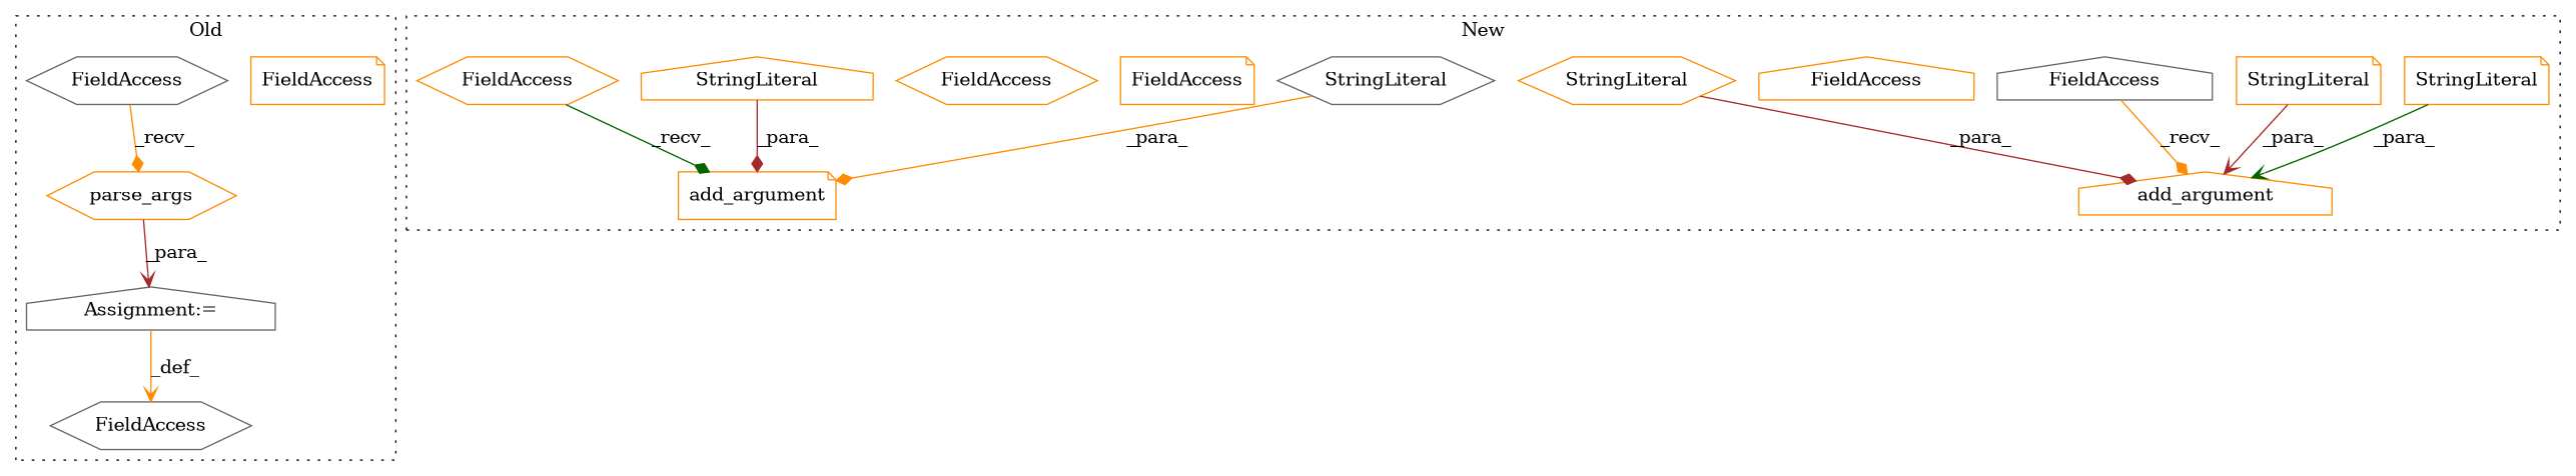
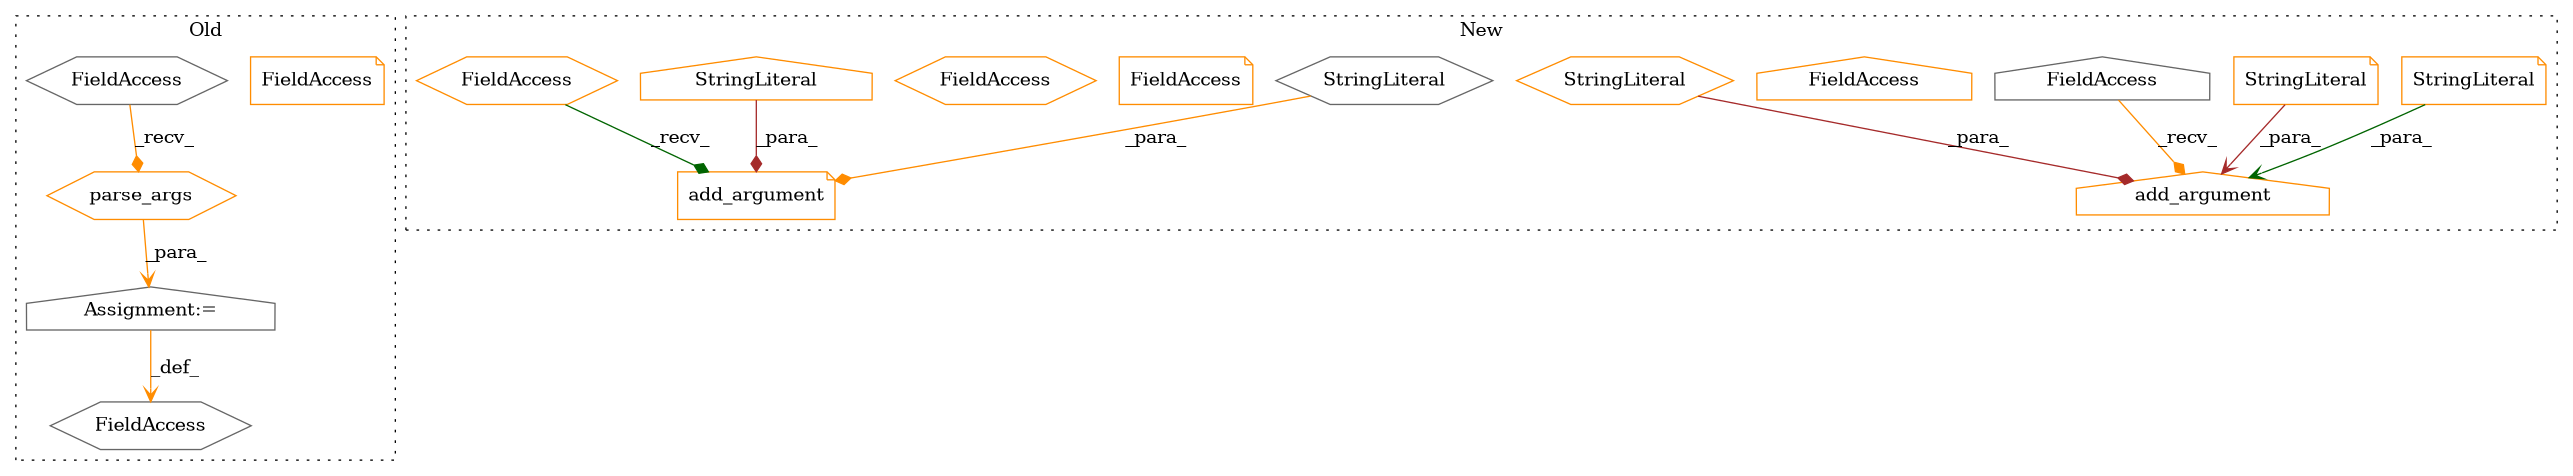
  digraph {
    fontname="DejaVu Serif"
    node [a=22 l=6 s=4638 shape=hexagon color=darkorange fontname="DejaVu Serif"]
    edge [color=darkorange arrowhead=diamond fontname="DejaVu Serif"]
    n1 [a=32 l=12 label=parse_args s=4645]
    n2 [a=7 l=1 label="Assignment:=" s=4637 shape=house color=gray40]
    n3 [l=4 label=FieldAccess s=4633 color=gray40]
    n4 [label=FieldAccess shape=note]
    n5 [label=FieldAccess color=gray40]
    n6 [a=32 l="13,1" label=add_argument s="2887,2964" shape=house]
    n7 [a=45 l=27 label=StringLiteral s=2915]
    n8 [a=45 l=14 label=StringLiteral s=2950 shape=note]
    n9 [a=45 l=14 label=StringLiteral s=2900 shape=note]
    n10 [label=FieldAccess s=2880 shape=house]
    n11 [a=32 l="13,1" label=add_argument s="2980,3056" shape=note]
    n12 [a=45 l=31 label=StringLiteral s=3004 color=gray40]
    n13 [a=45 l=10 label=StringLiteral s=2993 shape=house]
    n14 [label=FieldAccess s=3092 shape=note]
    n15 [label=FieldAccess s=2973]
    n16 [label=FieldAccess s=2973]
    n17 [label=FieldAccess s=2880 shape=house color=gray40]
    subgraph cluster_1 {
      label=Old
      style=dotted
      n1
      n2
      n3
      n4
      n5
    }
    subgraph cluster_2 {
      label=New
      style=dotted
      n6
      n7
      n8
      n9
      n10
      n11
      n12
      n13
      n14
      n15
      n16
      n17
    }
-   n1 -> n2 [label=_para_ color=brown arrowhead=vee]
+   n1 -> n2 [label=_para_ arrowhead=vee]
    n2 -> n3 [label=_def_ arrowhead=vee]
    n5 -> n1 [label=_recv_]
    n7 -> n6 [label=_para_ color=brown]
    n8 -> n6 [label=_para_ color=darkgreen arrowhead=vee]
    n9 -> n6 [label=_para_ color=brown arrowhead=vee]
    n12 -> n11 [label=_para_]
    n13 -> n11 [label=_para_ color=brown]
    n16 -> n11 [label=_recv_ color=darkgreen]
    n17 -> n6 [label=_recv_]
  }
